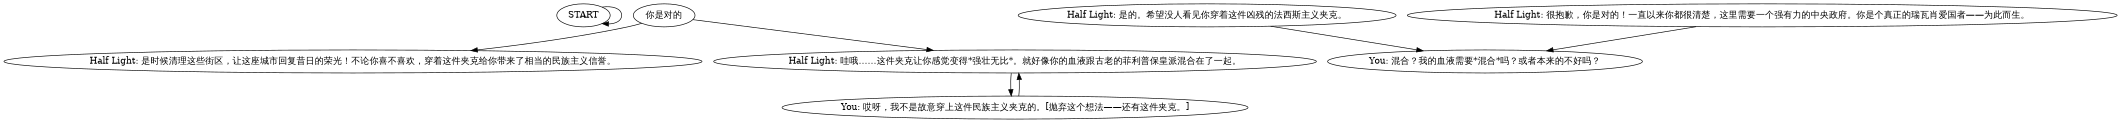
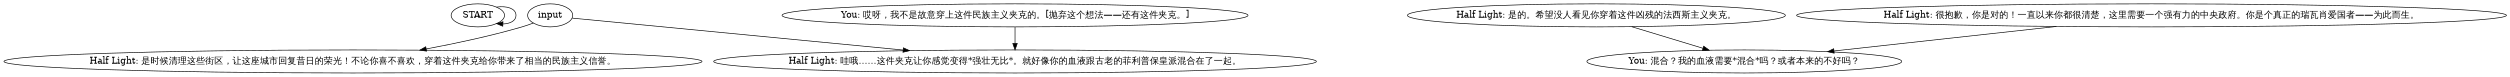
  digraph {
    n1 [label=START]
-   n2 [label="你是对的"]
+   n2 [label=input]
    n3 [label="Half Light: 是时候清理这些街区，让这座城市回复昔日的荣光！不论你喜不喜欢，穿着这件夹克给你带来了相当的民族主义信誉。"]
    n4 [label="Half Light: 哇哦……这件夹克让你感觉变得*强壮无比*。就好像你的血液跟古老的菲利普保皇派混合在了一起。"]
    n5 [label="You: 哎呀，我不是故意穿上这件民族主义夹克的。[抛弃这个想法——还有这件夹克。]"]
    n6 [label="You: 混合？我的血液需要*混合*吗？或者本来的不好吗？"]
    n7 [label="Half Light: 是的。希望没人看见你穿着这件凶残的法西斯主义夹克。"]
    n8 [label="Half Light: 很抱歉，你是对的！一直以来你都很清楚，这里需要一个强有力的中央政府。你是个真正的瑞瓦肖爱国者——为此而生。"]
    n1 -> n1
    n2 -> n3
    n2 -> n4
-   n4 -> n5
    n5 -> n4
    n7 -> n6
    n8 -> n6
  }
